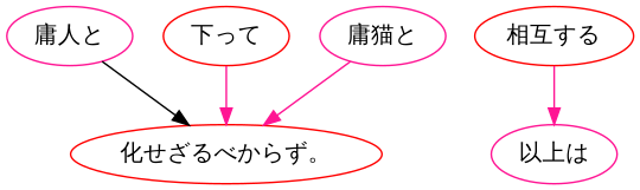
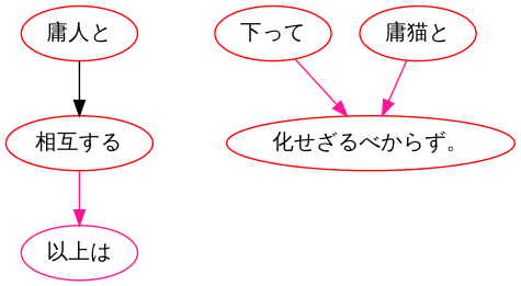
  digraph {
    fontname="JetBrains Mono"
    node [color=deeppink fontname="JetBrains Mono"]
    edge [color=deeppink fontname="JetBrains Mono"]
-   n1 [label="庸人と"]
+   n1 [color=red label="庸人と"]
    n2 [color=red label="相互する"]
    n3 [label="以上は"]
    n4 [color=red label="化せざるべからず。"]
    n5 [color=red label="下って"]
-   n6 [label="庸猫と"]
-   n1 -> n4 [color=black]
+   n6 [color=red label="庸猫と"]
+   n1 -> n2 [color=black]
    n2 -> n3
    n5 -> n4
    n6 -> n4
  }
